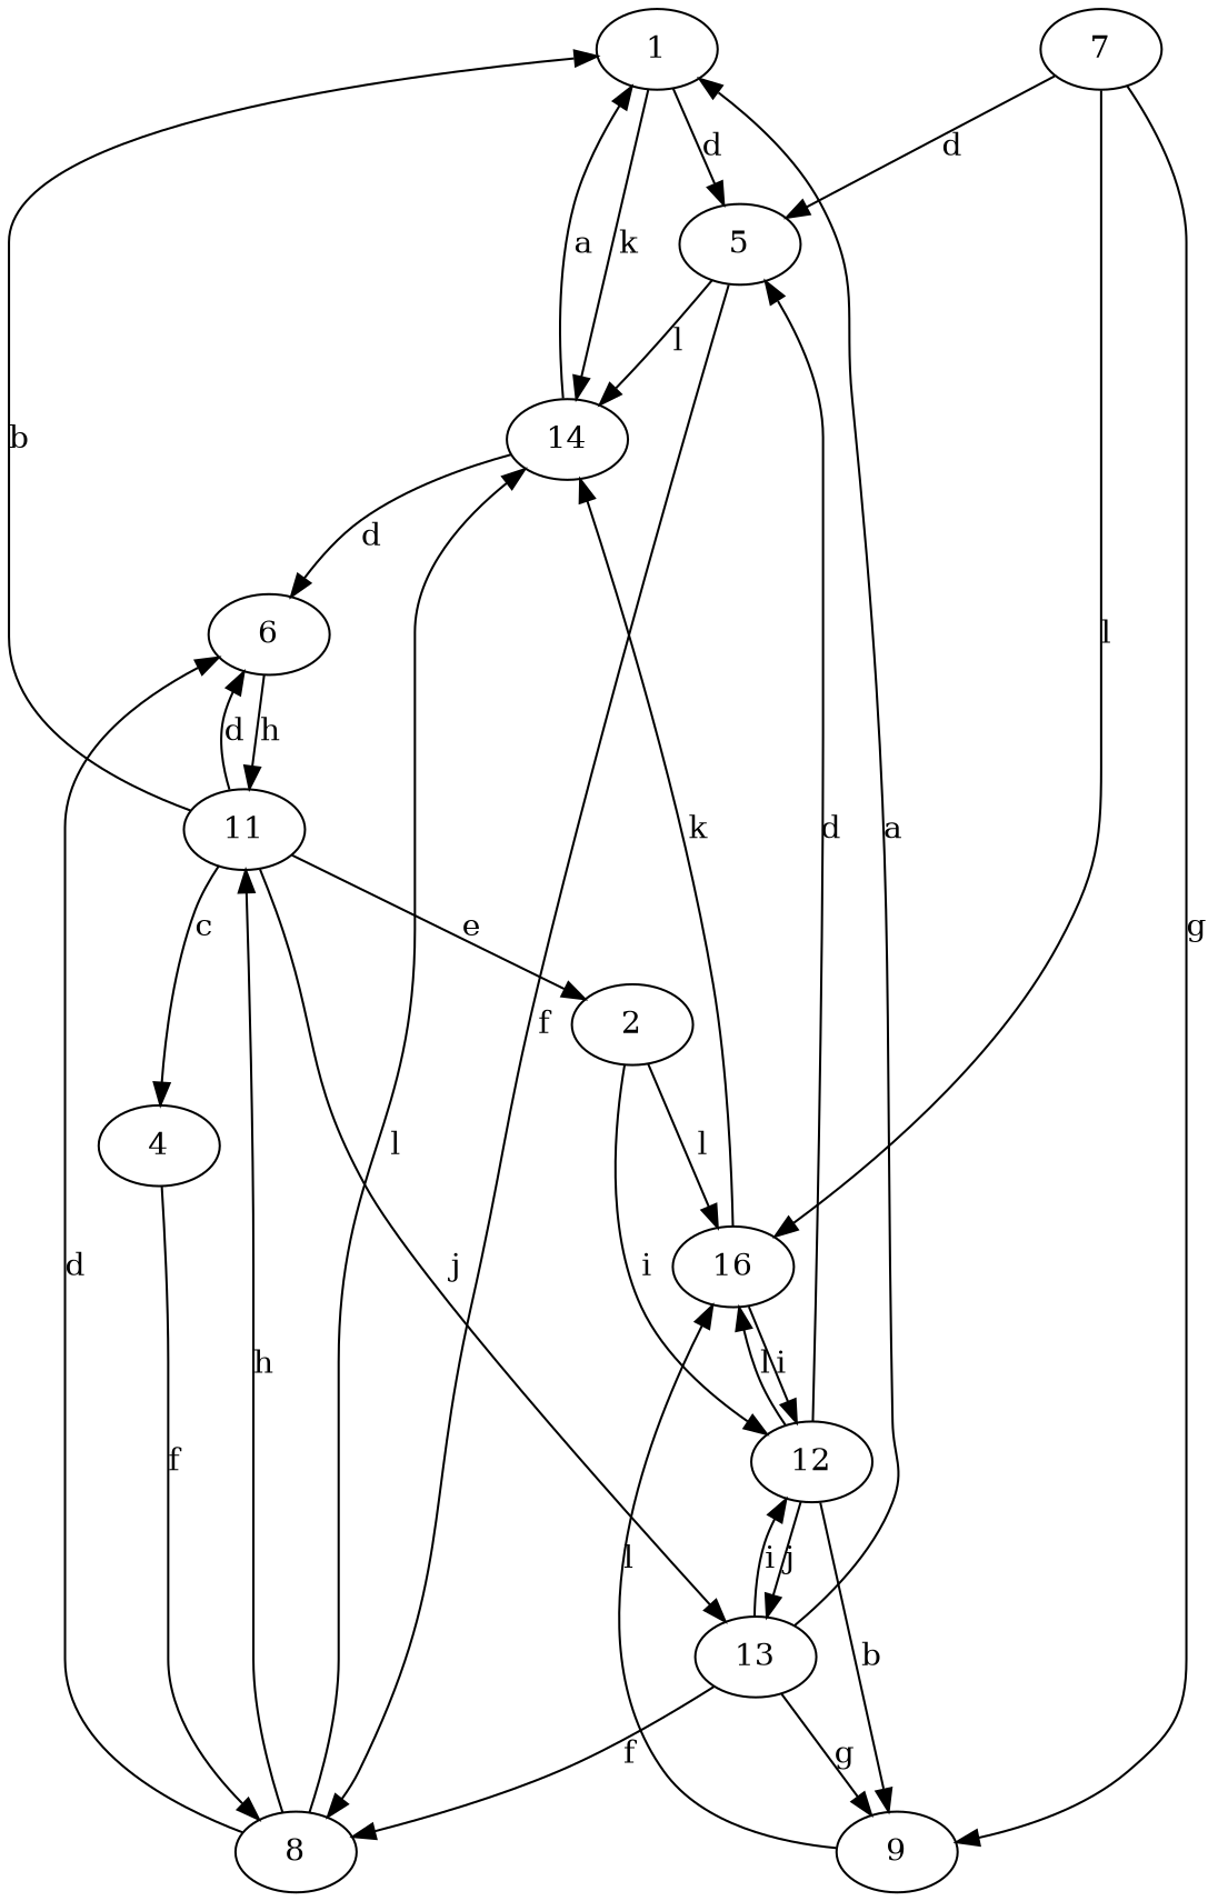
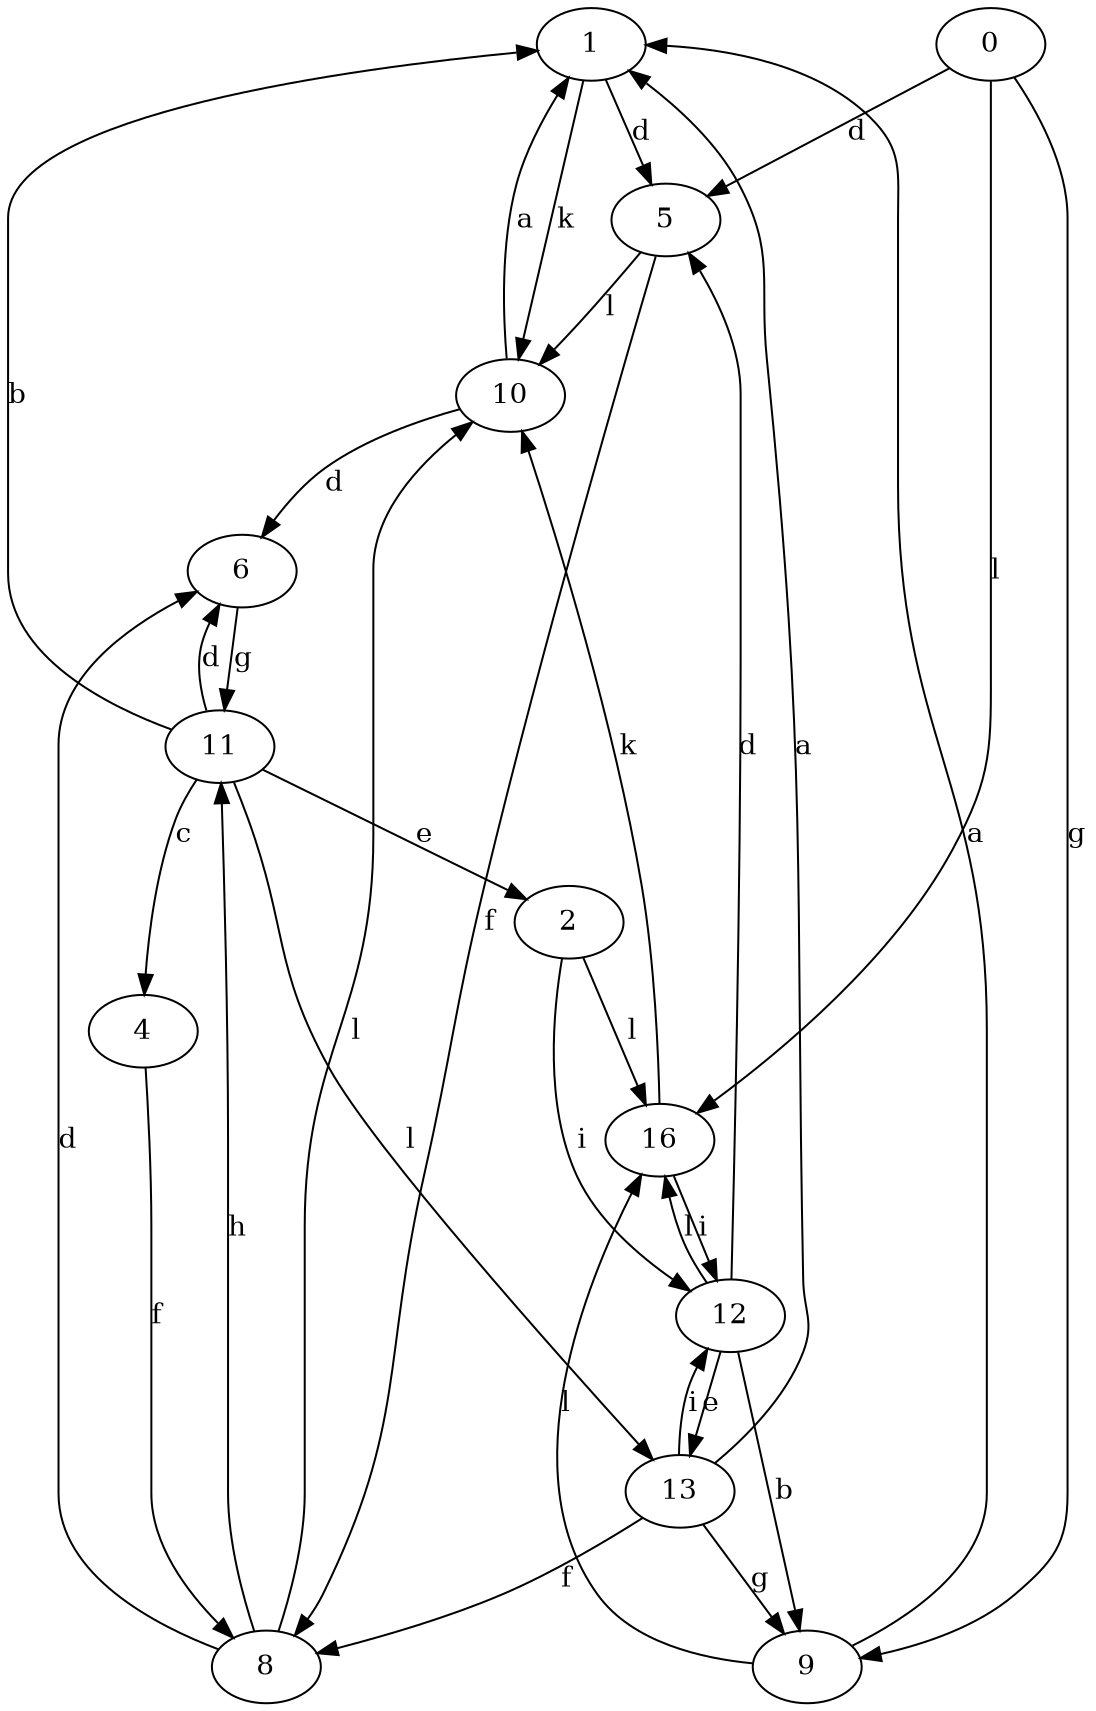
  strict digraph {
    1
    5
-   14
+   14 [label=10]
    8
    6
    4
    9
    n8 [label=16]
-   0 [label=7]
+   0
    12
    11
    13
    n13 [label=2]
    1 -> 5 [label=d]
    1 -> 14 [label=k]
    5 -> 14 [label=l]
    5 -> 8 [label=f]
    14 -> 1 [label=a]
    14 -> 6 [label=d]
    8 -> 14 [label=l]
    8 -> 6 [label=d]
    8 -> 11 [label=h]
-   6 -> 11 [label=h]
+   6 -> 11 [label=g]
    4 -> 8 [label=f]
+   9 -> 1 [label=a]
    9 -> n8 [label=l]
    n8 -> 14 [label=k]
    n8 -> 12 [label=i]
    0 -> 5 [label=d]
    0 -> 9 [label=g]
    0 -> n8 [label=l]
    12 -> 5 [label=d]
    12 -> 9 [label=b]
    12 -> n8 [label=l]
-   12 -> 13 [label=j]
+   12 -> 13 [label=e]
    11 -> 1 [label=b]
    11 -> 6 [label=d]
    11 -> 4 [label=c]
-   11 -> 13 [label=j]
+   11 -> 13 [label=l]
    11 -> n13 [label=e]
    13 -> 1 [label=a]
    13 -> 8 [label=f]
    13 -> 9 [label=g]
    13 -> 12 [label=i]
    n13 -> n8 [label=l]
    n13 -> 12 [label=i]
  }
